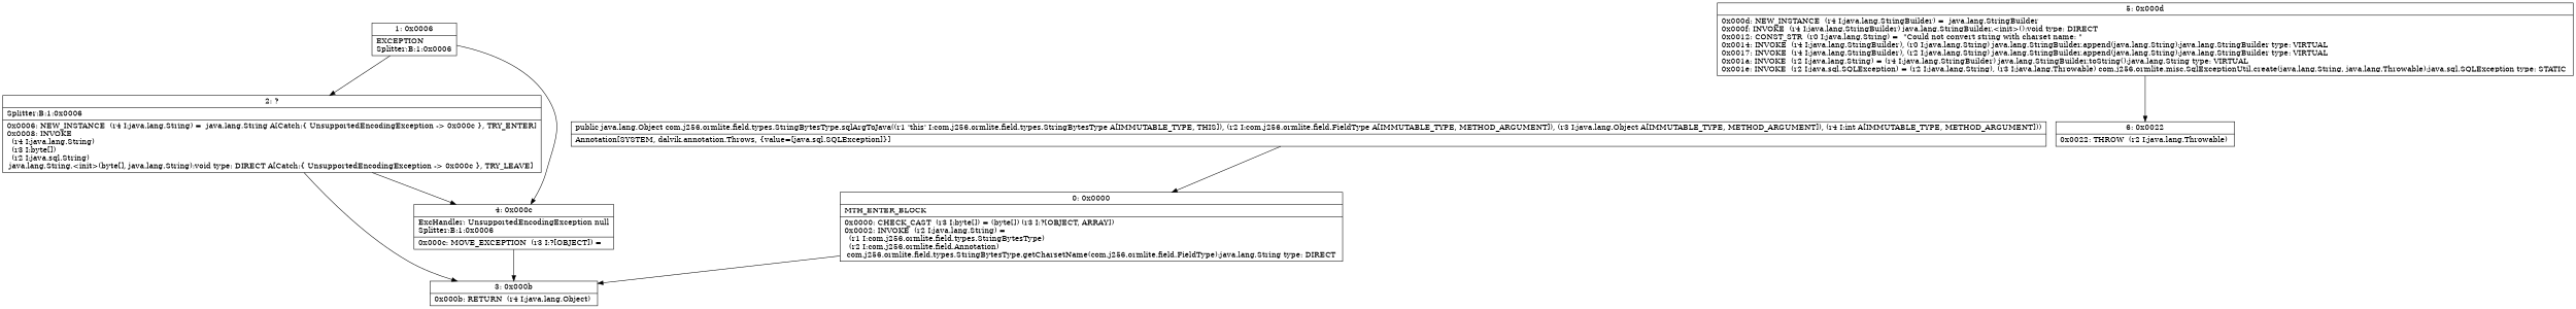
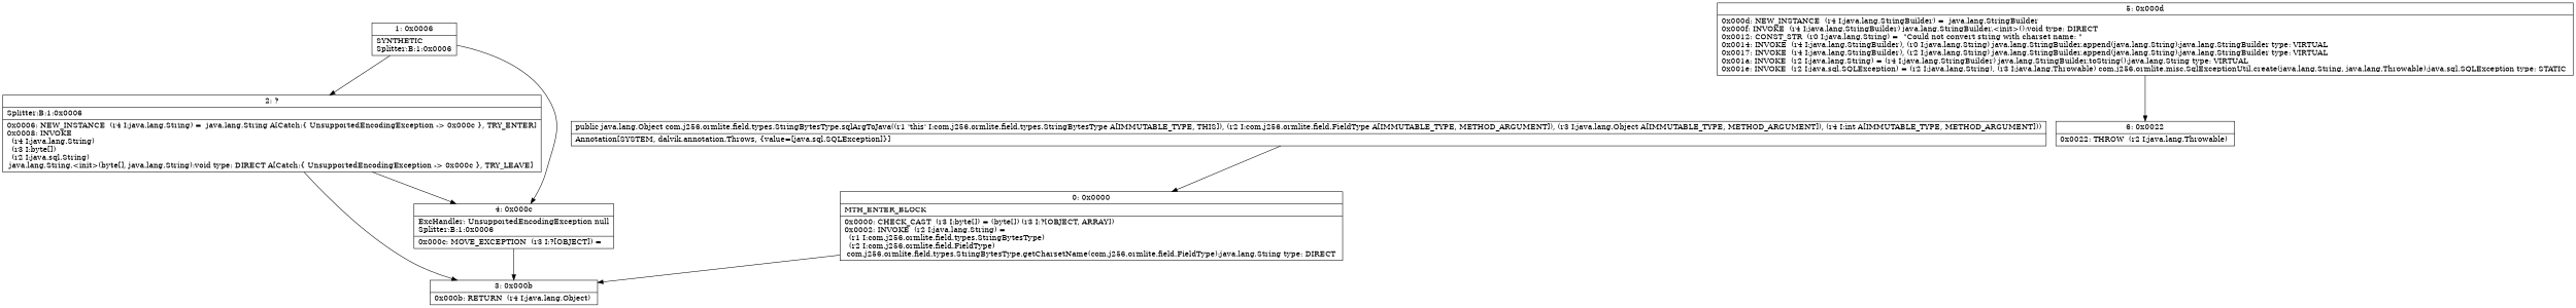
  digraph {
    node [shape=record]
-   n1 [label="{0\:\ 0x0000|MTH_ENTER_BLOCK\l|0x0000: CHECK_CAST  (r3 I:byte[]) = (byte[]) (r3 I:?[OBJECT, ARRAY]) \l0x0002: INVOKE  (r2 I:java.lang.String) = \l  (r1 I:com.j256.ormlite.field.types.StringBytesType)\l  (r2 I:com.j256.ormlite.field.Annotation)\l com.j256.ormlite.field.types.StringBytesType.getCharsetName(com.j256.ormlite.field.FieldType):java.lang.String type: DIRECT \l}"]
+   n1 [label="{0\:\ 0x0000|MTH_ENTER_BLOCK\l|0x0000: CHECK_CAST  (r3 I:byte[]) = (byte[]) (r3 I:?[OBJECT, ARRAY]) \l0x0002: INVOKE  (r2 I:java.lang.String) = \l  (r1 I:com.j256.ormlite.field.types.StringBytesType)\l  (r2 I:com.j256.ormlite.field.FieldType)\l com.j256.ormlite.field.types.StringBytesType.getCharsetName(com.j256.ormlite.field.FieldType):java.lang.String type: DIRECT \l}"]
    n2 [label="{3\:\ 0x000b|0x000b: RETURN  (r4 I:java.lang.Object) \l}"]
-   n3 [label="{1\:\ 0x0006|EXCEPTION\lSplitter:B:1:0x0006\l}"]
+   n3 [label="{1\:\ 0x0006|SYNTHETIC\lSplitter:B:1:0x0006\l}"]
    n4 [label="{2\:\ ?|Splitter:B:1:0x0006\l|0x0006: NEW_INSTANCE  (r4 I:java.lang.String) =  java.lang.String A[Catch:\{ UnsupportedEncodingException \-\> 0x000c \}, TRY_ENTER]\l0x0008: INVOKE  \l  (r4 I:java.lang.String)\l  (r3 I:byte[])\l  (r2 I:java.sql.String)\l java.lang.String.\<init\>(byte[], java.lang.String):void type: DIRECT A[Catch:\{ UnsupportedEncodingException \-\> 0x000c \}, TRY_LEAVE]\l}"]
    n5 [label="{4\:\ 0x000c|ExcHandler: UnsupportedEncodingException null\lSplitter:B:1:0x0006\l|0x000c: MOVE_EXCEPTION  (r3 I:?[OBJECT]) =  \l}"]
    n6 [label="{5\:\ 0x000d|0x000d: NEW_INSTANCE  (r4 I:java.lang.StringBuilder) =  java.lang.StringBuilder \l0x000f: INVOKE  (r4 I:java.lang.StringBuilder) java.lang.StringBuilder.\<init\>():void type: DIRECT \l0x0012: CONST_STR  (r0 I:java.lang.String) =  \"Could not convert string with charset name: \" \l0x0014: INVOKE  (r4 I:java.lang.StringBuilder), (r0 I:java.lang.String) java.lang.StringBuilder.append(java.lang.String):java.lang.StringBuilder type: VIRTUAL \l0x0017: INVOKE  (r4 I:java.lang.StringBuilder), (r2 I:java.lang.String) java.lang.StringBuilder.append(java.lang.String):java.lang.StringBuilder type: VIRTUAL \l0x001a: INVOKE  (r2 I:java.lang.String) = (r4 I:java.lang.StringBuilder) java.lang.StringBuilder.toString():java.lang.String type: VIRTUAL \l0x001e: INVOKE  (r2 I:java.sql.SQLException) = (r2 I:java.lang.String), (r3 I:java.lang.Throwable) com.j256.ormlite.misc.SqlExceptionUtil.create(java.lang.String, java.lang.Throwable):java.sql.SQLException type: STATIC \l}"]
    n7 [label="{6\:\ 0x0022|0x0022: THROW  (r2 I:java.lang.Throwable) \l}"]
    n8 [label="{public java.lang.Object com.j256.ormlite.field.types.StringBytesType.sqlArgToJava((r1 'this' I:com.j256.ormlite.field.types.StringBytesType A[IMMUTABLE_TYPE, THIS]), (r2 I:com.j256.ormlite.field.FieldType A[IMMUTABLE_TYPE, METHOD_ARGUMENT]), (r3 I:java.lang.Object A[IMMUTABLE_TYPE, METHOD_ARGUMENT]), (r4 I:int A[IMMUTABLE_TYPE, METHOD_ARGUMENT]))  | Annotation[SYSTEM, dalvik.annotation.Throws, \{value=[java.sql.SQLException]\}]\l}"]
    n1 -> n2
    n3 -> n4
    n3 -> n5
    n4 -> n2
    n4 -> n5
    n5 -> n2
    n6 -> n7
    n8 -> n1
  }
